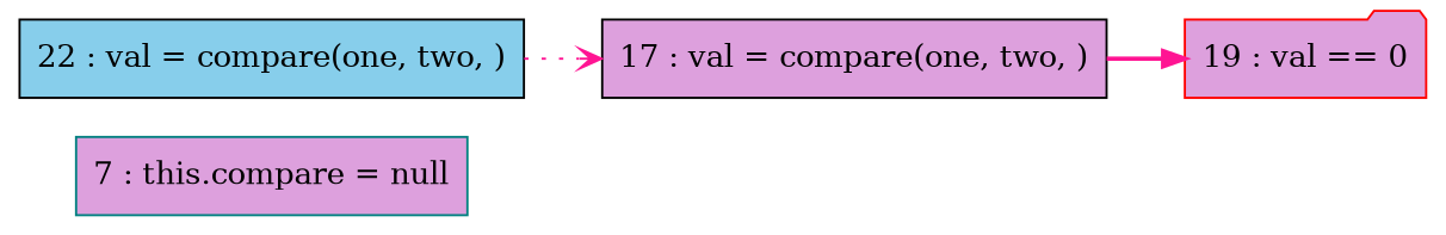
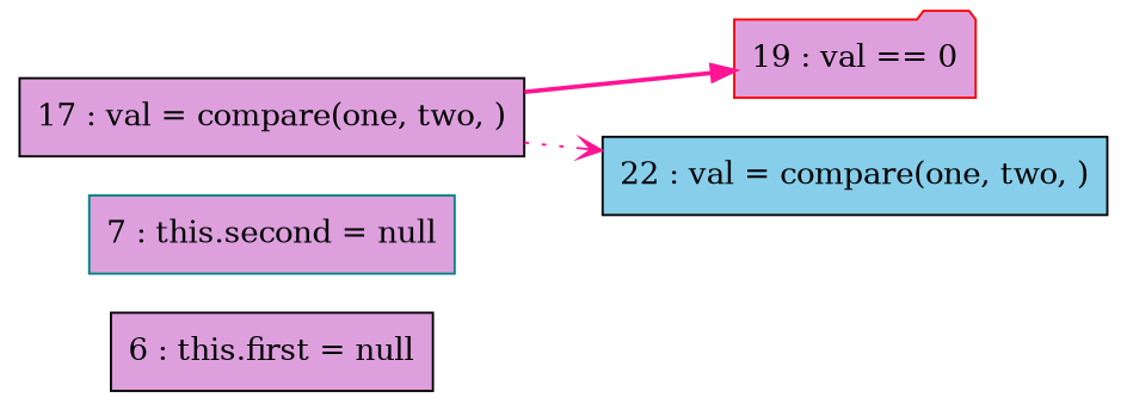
  digraph {
    rankdir=LR
    node [color=black fillcolor=plum shape=box style=filled]
    edge [color=deeppink]
-   "7 : this.second = null" [color=teal label="7 : this.compare = null"]
+   "6 : this.first = null"
+   "7 : this.second = null" [color=teal]
    "19 : val == 0" [color=red shape=folder]
    "17 : val = compare(one, two, )"
    n5 [fillcolor=skyblue label="22 : val = compare(one, two, )"]
    "17 : val = compare(one, two, )" -> "19 : val == 0" [arrowhead=normal style=bold]
-   n5 -> "17 : val = compare(one, two, )" [arrowhead=vee style=dotted]
+   "17 : val = compare(one, two, )" -> n5 [arrowhead=vee style=dotted]
  }
